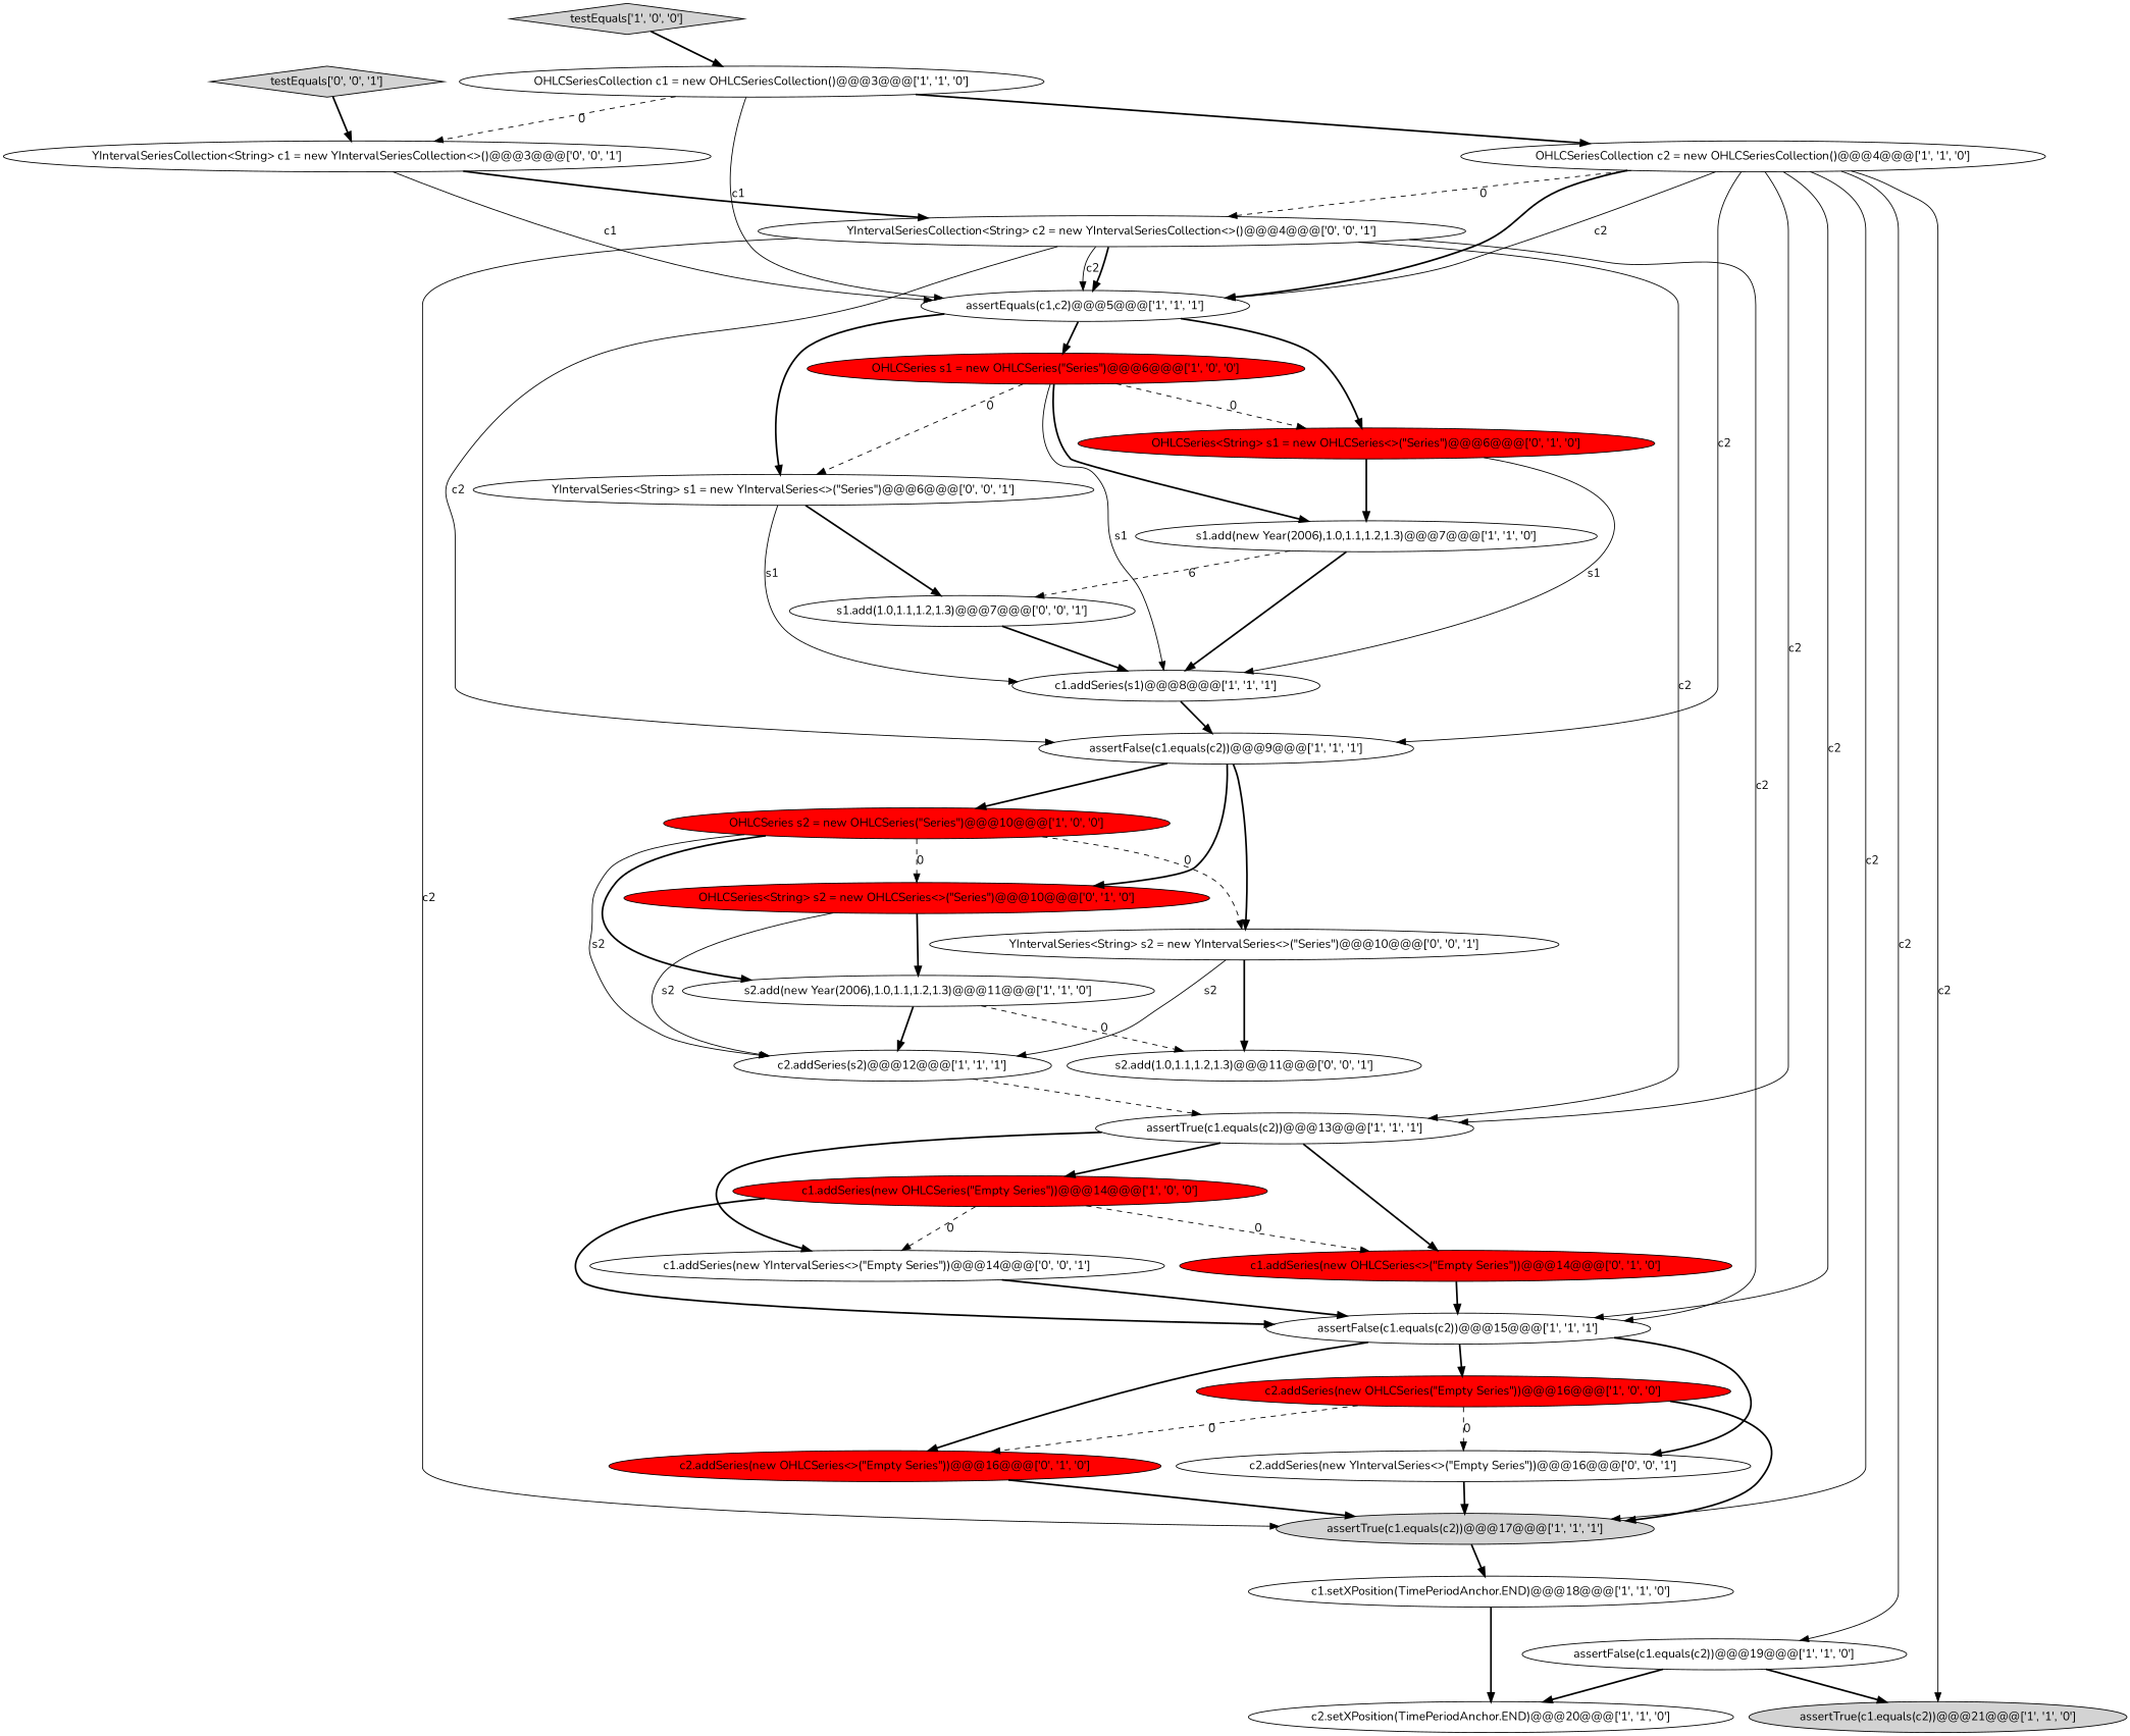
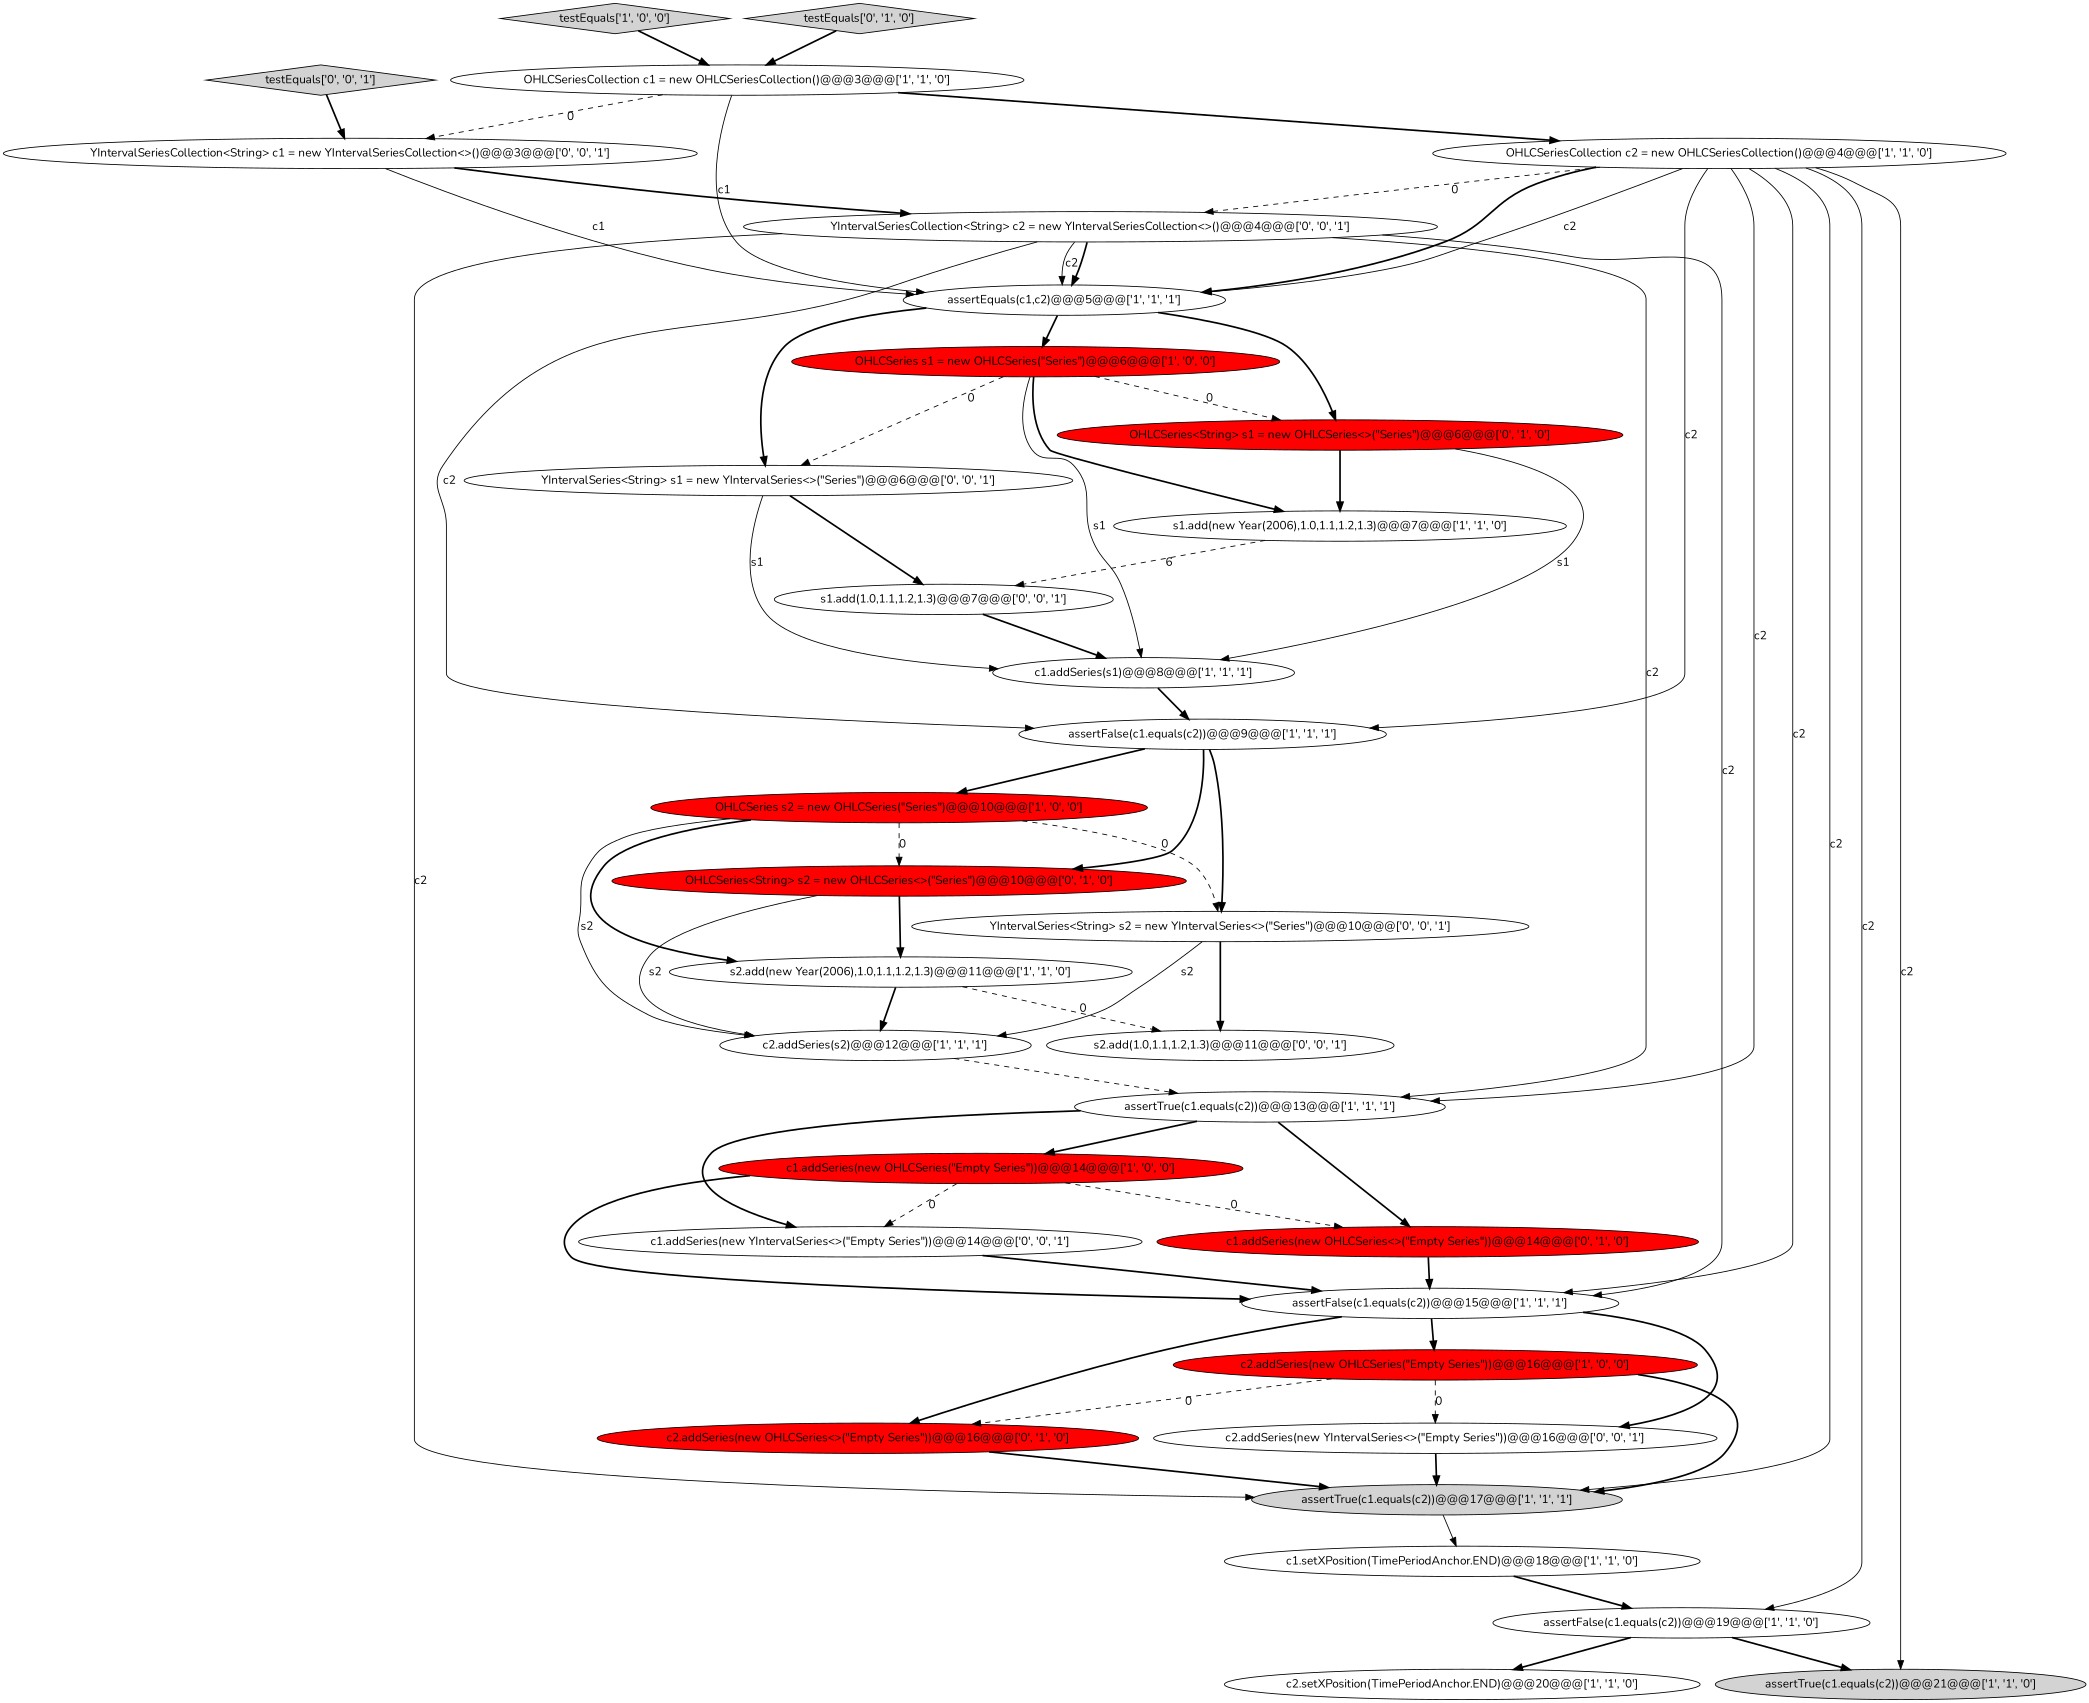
  digraph {
    fontname=Nunito
    node [fillcolor=white fontname=Nunito shape=ellipse style=filled]
    edge [fontname=Nunito style=bold]
    n1 [fillcolor=lightgray label="assertTrue(c1.equals(c2))@@@21@@@['1', '1', '0']"]
    n2 [fillcolor=red label="OHLCSeries<String> s2 = new OHLCSeries<>(\"Series\")@@@10@@@['0', '1', '0']"]
    n3 [label="s2.add(new Year(2006),1.0,1.1,1.2,1.3)@@@11@@@['1', '1', '0']"]
    n4 [label="c2.addSeries(s2)@@@12@@@['1', '1', '1']"]
    n5 [label="s2.add(1.0,1.1,1.2,1.3)@@@11@@@['0', '0', '1']"]
    n6 [label="assertTrue(c1.equals(c2))@@@13@@@['1', '1', '1']"]
    n7 [label="OHLCSeriesCollection c1 = new OHLCSeriesCollection()@@@3@@@['1', '1', '0']"]
    n8 [label="OHLCSeriesCollection c2 = new OHLCSeriesCollection()@@@4@@@['1', '1', '0']"]
    n9 [label="assertEquals(c1,c2)@@@5@@@['1', '1', '1']"]
    n10 [label="YIntervalSeriesCollection<String> c1 = new YIntervalSeriesCollection<>()@@@3@@@['0', '0', '1']"]
    n11 [label="assertFalse(c1.equals(c2))@@@9@@@['1', '1', '1']"]
    n12 [label="assertFalse(c1.equals(c2))@@@19@@@['1', '1', '0']"]
    n13 [fillcolor=lightgray label="assertTrue(c1.equals(c2))@@@17@@@['1', '1', '1']"]
    n14 [label="assertFalse(c1.equals(c2))@@@15@@@['1', '1', '1']"]
    n15 [label="YIntervalSeriesCollection<String> c2 = new YIntervalSeriesCollection<>()@@@4@@@['0', '0', '1']"]
    n16 [fillcolor=red label="OHLCSeries s1 = new OHLCSeries(\"Series\")@@@6@@@['1', '0', '0']"]
    n17 [fillcolor=red label="OHLCSeries<String> s1 = new OHLCSeries<>(\"Series\")@@@6@@@['0', '1', '0']"]
    n18 [label="YIntervalSeries<String> s1 = new YIntervalSeries<>(\"Series\")@@@6@@@['0', '0', '1']"]
    n19 [label="s1.add(1.0,1.1,1.2,1.3)@@@7@@@['0', '0', '1']"]
    n20 [label="c1.addSeries(s1)@@@8@@@['1', '1', '1']"]
    n21 [label="YIntervalSeries<String> s2 = new YIntervalSeries<>(\"Series\")@@@10@@@['0', '0', '1']"]
    n22 [fillcolor=red label="OHLCSeries s2 = new OHLCSeries(\"Series\")@@@10@@@['1', '0', '0']"]
    n23 [label="c2.setXPosition(TimePeriodAnchor.END)@@@20@@@['1', '1', '0']"]
    n24 [label="c1.setXPosition(TimePeriodAnchor.END)@@@18@@@['1', '1', '0']"]
    n25 [fillcolor=red label="c2.addSeries(new OHLCSeries<>(\"Empty Series\"))@@@16@@@['0', '1', '0']"]
    n26 [label="c2.addSeries(new YIntervalSeries<>(\"Empty Series\"))@@@16@@@['0', '0', '1']"]
    n27 [fillcolor=red label="c2.addSeries(new OHLCSeries(\"Empty Series\"))@@@16@@@['1', '0', '0']"]
    n28 [fillcolor=red label="c1.addSeries(new OHLCSeries<>(\"Empty Series\"))@@@14@@@['0', '1', '0']"]
    n29 [fillcolor=red label="c1.addSeries(new OHLCSeries(\"Empty Series\"))@@@14@@@['1', '0', '0']"]
    n30 [label="c1.addSeries(new YIntervalSeries<>(\"Empty Series\"))@@@14@@@['0', '0', '1']"]
    n31 [label="s1.add(new Year(2006),1.0,1.1,1.2,1.3)@@@7@@@['1', '1', '0']"]
    n32 [fillcolor=lightgray label="testEquals['1', '0', '0']" shape=diamond]
+   n33 [fillcolor=lightgray label="testEquals['0', '1', '0']" shape=diamond]
    n34 [fillcolor=lightgray label="testEquals['0', '0', '1']" shape=diamond]
    n2 -> n3
    n2 -> n4 [label=s2 style=solid]
    n3 -> n4
    n3 -> n5 [label=0 style=dashed]
    n4 -> n6 [style=dashed]
    n6 -> n28
    n6 -> n29
    n6 -> n30
    n7 -> n8
    n7 -> n9 [label=c1 style=solid]
    n7 -> n10 [label=0 style=dashed]
    n8 -> n1 [label=c2 style=solid]
    n8 -> n6 [label=c2 style=solid]
    n8 -> n9
    n8 -> n9 [label=c2 style=solid]
    n8 -> n11 [label=c2 style=solid]
    n8 -> n12 [label=c2 style=solid]
    n8 -> n13 [label=c2 style=solid]
    n8 -> n14 [label=c2 style=solid]
    n8 -> n15 [label=0 style=dashed]
    n9 -> n16
    n9 -> n17
    n9 -> n18
    n10 -> n9 [label=c1 style=solid]
    n10 -> n15
    n11 -> n2
    n11 -> n21
    n11 -> n22
    n12 -> n1
    n12 -> n23
-   n13 -> n24
+   n13 -> n24 [style=solid]
    n14 -> n25
    n14 -> n26
    n14 -> n27
    n15 -> n6 [label=c2 style=solid]
    n15 -> n9 [label=c2 style=solid]
    n15 -> n9
    n15 -> n11 [label=c2 style=solid]
    n15 -> n13 [label=c2 style=solid]
    n15 -> n14 [label=c2 style=solid]
    n16 -> n17 [label=0 style=dashed]
    n16 -> n18 [label=0 style=dashed]
    n16 -> n20 [label=s1 style=solid]
    n16 -> n31
    n17 -> n20 [label=s1 style=solid]
    n17 -> n31
    n18 -> n19
    n18 -> n20 [label=s1 style=solid]
    n19 -> n20
    n20 -> n11
    n21 -> n4 [label=s2 style=solid]
    n21 -> n5
    n22 -> n2 [label=0 style=dashed]
    n22 -> n3
    n22 -> n4 [label=s2 style=solid]
    n22 -> n21 [label=0 style=dashed]
-   n24 -> n23
+   n24 -> n12
    n25 -> n13
    n26 -> n13
    n27 -> n13
    n27 -> n25 [label=0 style=dashed]
    n27 -> n26 [label=0 style=dashed]
    n28 -> n14
    n29 -> n14
    n29 -> n28 [label=0 style=dashed]
    n29 -> n30 [label=0 style=dashed]
    n30 -> n14
    n31 -> n19 [label=6 style=dashed]
-   n31 -> n20
    n32 -> n7
+   n33 -> n7
    n34 -> n10
  }
